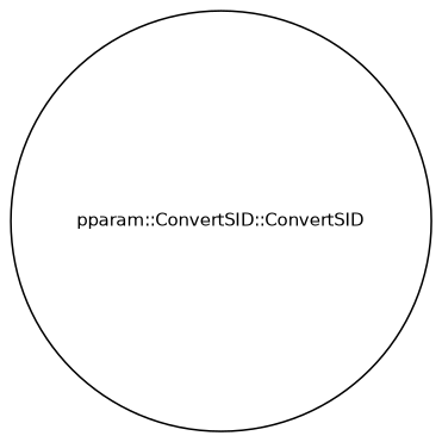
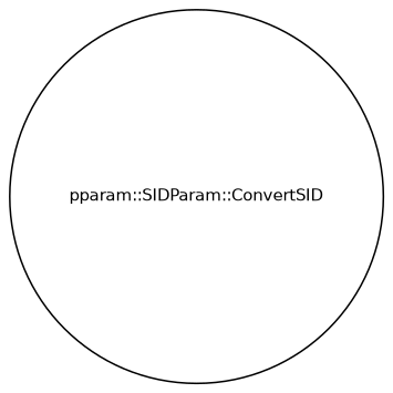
  digraph {
    rankdir=LR
-   n1 [color=black fillcolor=white fontname=Helvetica fontsize=10 height=0.2 label="pparam::ConvertSID::ConvertSID" shape=circle style=filled width=0.4]
+   n1 [color=black fillcolor=white fontname=Helvetica fontsize=10 height=0.2 label="pparam::SIDParam::ConvertSID" shape=circle style=filled width=0.4]
  }
